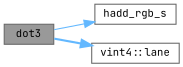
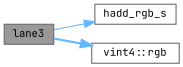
  digraph {
    fontname="JetBrains Mono"
    rankdir=LR
    node [color=grey40 fillcolor=white fontname="JetBrains Mono" fontsize=10 shape=box style=filled]
    edge [color=steelblue1 fontname="JetBrains Mono" fontsize=10 labelfontname=Helvetica labelfontsize=10]
-   n1 [color=gray40 fillcolor=grey60 fontcolor=black height=0.2 label=dot3 width=0.4]
+   n1 [color=gray40 fillcolor=grey60 fontcolor=black height=0.2 label=lane3 width=0.4]
    n2 [height=0.2 label=hadd_rgb_s width=0.4]
-   n3 [height=0.2 label="vint4::lane" width=0.4]
+   n3 [height=0.2 label="vint4::rgb" width=0.4]
    n1 -> n2 [style=solid]
    n1 -> n3 [style=bold]
  }
